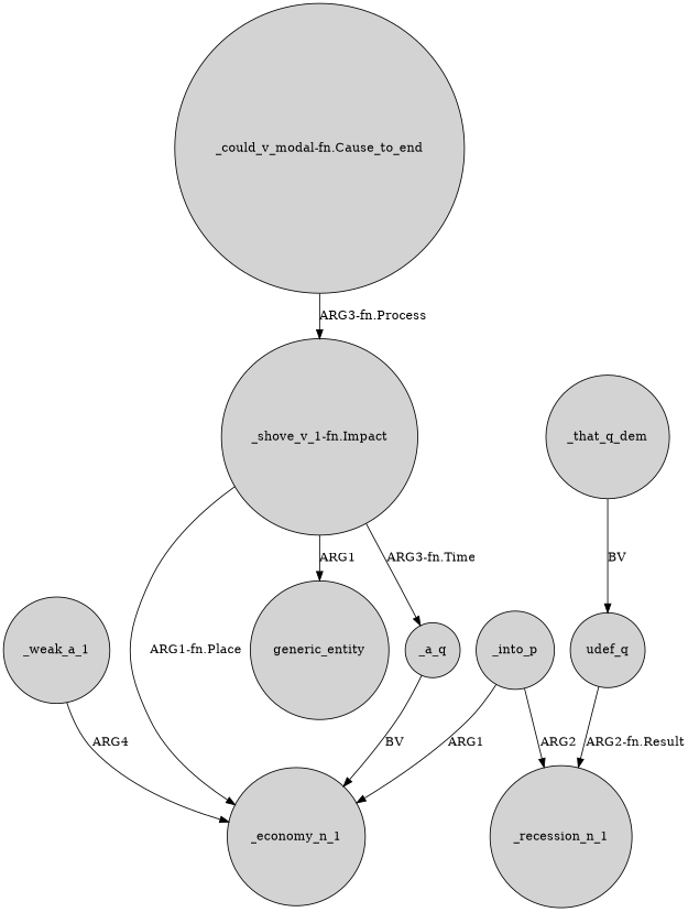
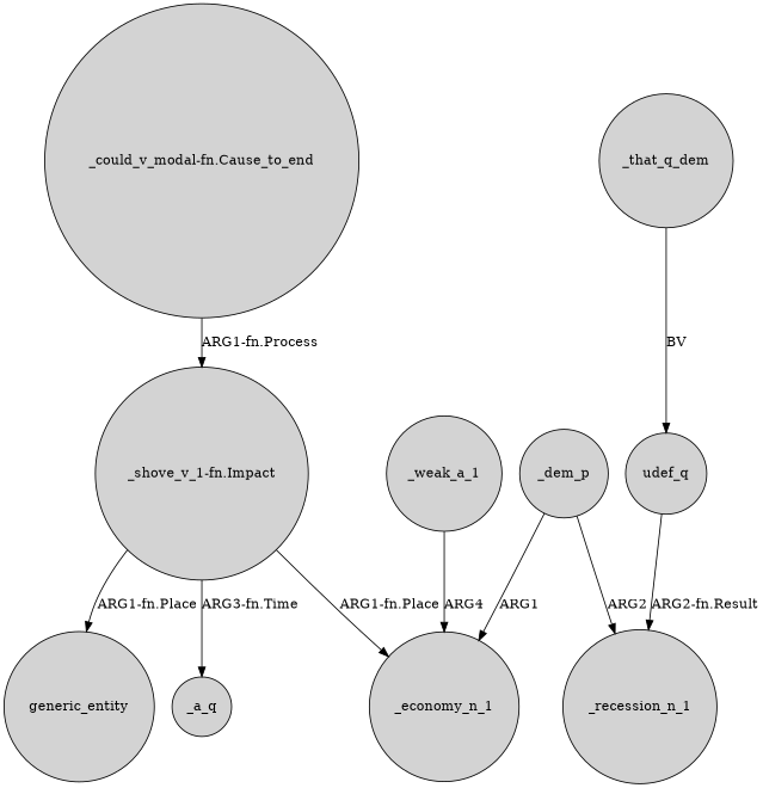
  digraph {
    node [shape=circle style=filled]
    _weak_a_1
    _economy_n_1
    udef_q
    _recession_n_1
    "_shove_v_1-fn.Impact"
    generic_entity
    _a_q
-   _into_p
+   _into_p [label=_dem_p]
    "_could_v_modal-fn.Cause_to_end"
    _that_q_dem
    _weak_a_1 -> _economy_n_1 [label=ARG4]
    udef_q -> _recession_n_1 [label="ARG2-fn.Result"]
    "_shove_v_1-fn.Impact" -> _economy_n_1 [label="ARG1-fn.Place"]
-   "_shove_v_1-fn.Impact" -> generic_entity [label=ARG1]
+   "_shove_v_1-fn.Impact" -> generic_entity [label="ARG1-fn.Place"]
    "_shove_v_1-fn.Impact" -> _a_q [label="ARG3-fn.Time"]
-   _a_q -> _economy_n_1 [label=BV]
    _into_p -> _economy_n_1 [label=ARG1]
    _into_p -> _recession_n_1 [label=ARG2]
-   "_could_v_modal-fn.Cause_to_end" -> "_shove_v_1-fn.Impact" [label="ARG3-fn.Process"]
+   "_could_v_modal-fn.Cause_to_end" -> "_shove_v_1-fn.Impact" [label="ARG1-fn.Process"]
    _that_q_dem -> udef_q [label=BV]
  }
